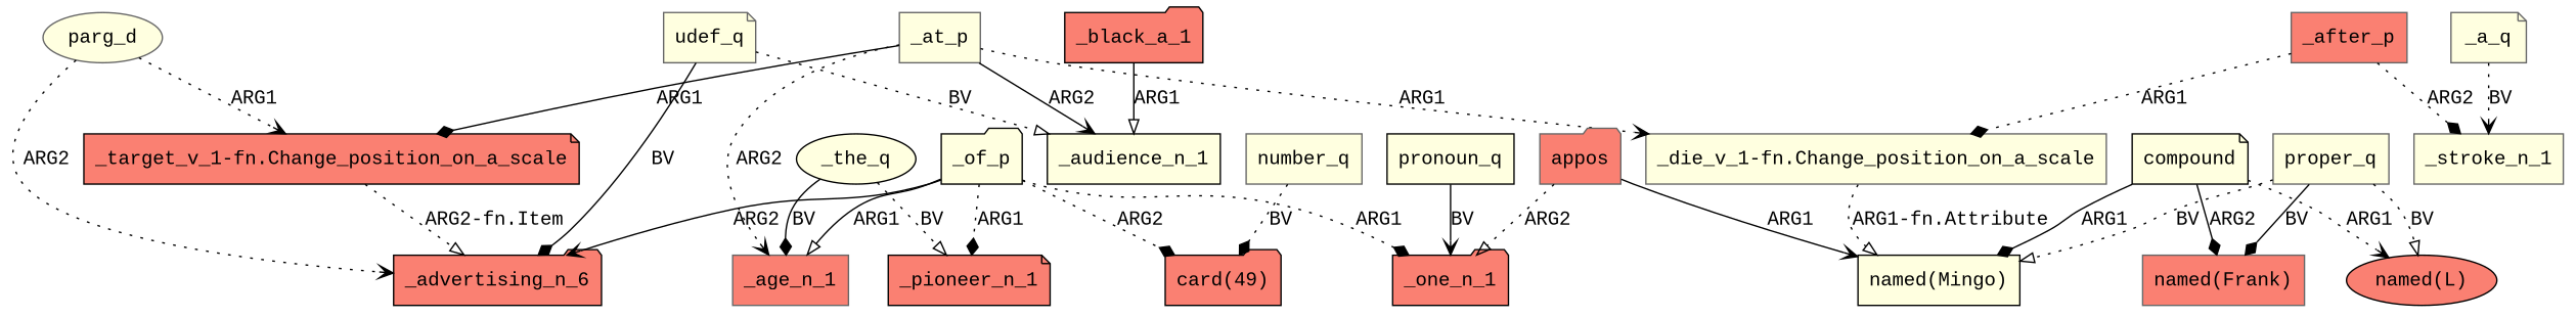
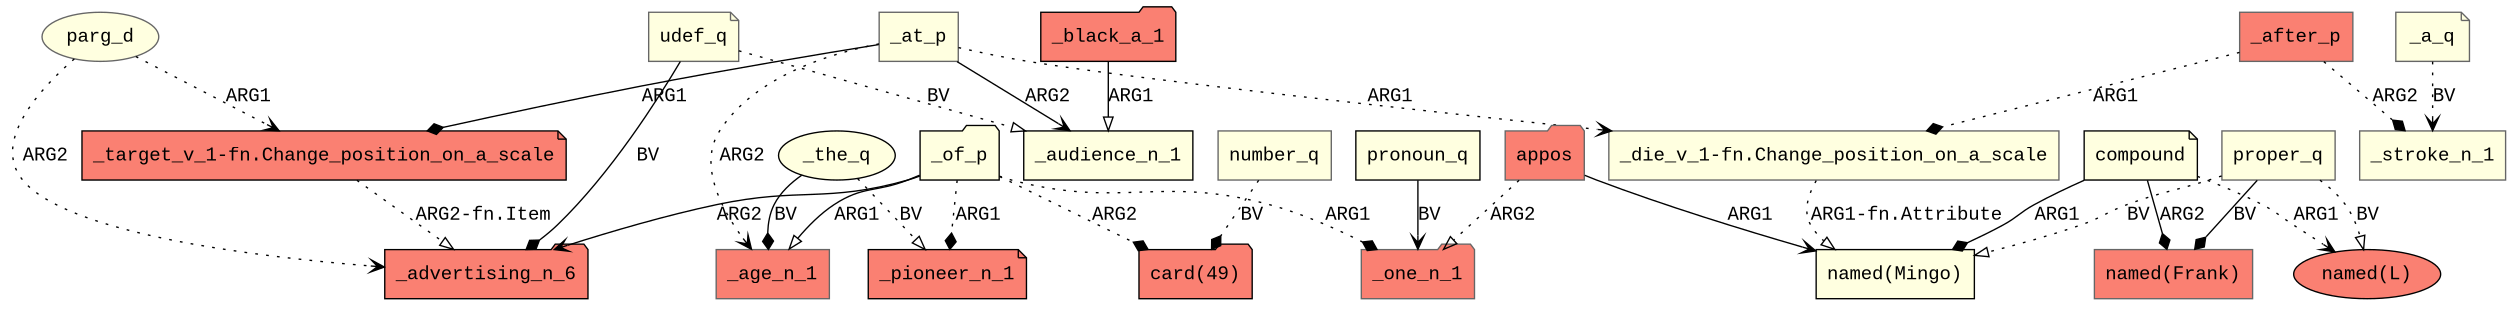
  digraph {
    fontname="Liberation Mono"
    node [color=gray40 fillcolor=lightyellow fontname="Liberation Mono" shape=box style=filled]
    edge [arrowhead=diamond fontname="Liberation Mono" style=dotted]
    _age_n_1 [fillcolor=salmon]
    _at_p
    "_die_v_1-fn.Change_position_on_a_scale"
    _audience_n_1 [color=black]
    "_target_v_1-fn.Change_position_on_a_scale" [color=black fillcolor=salmon shape=note]
    "named(Mingo)" [color=black]
    n7 [color=black fillcolor=salmon label=_advertising_n_6 shape=folder]
    _after_p [fillcolor=salmon]
    _stroke_n_1
    appos [fillcolor=salmon shape=folder]
-   _one_n_1 [color=black fillcolor=salmon shape=folder]
+   _one_n_1 [fillcolor=salmon shape=folder]
    compound [color=black shape=note]
    "named(Frank)" [fillcolor=salmon]
    "named(L)" [color=black fillcolor=salmon shape=ellipse]
    _of_p [color=black shape=folder]
    _pioneer_n_1 [color=black fillcolor=salmon shape=note]
    "card(49)" [color=black fillcolor=salmon shape=folder]
    udef_q [shape=note]
    _the_q [color=black shape=ellipse]
    pronoun_q [color=black]
    _black_a_1 [color=black fillcolor=salmon shape=folder]
    proper_q
    parg_d [shape=ellipse]
    number_q
    _a_q [shape=note]
    _at_p -> _age_n_1 [arrowhead=vee label=ARG2]
    _at_p -> "_die_v_1-fn.Change_position_on_a_scale" [arrowhead=vee label=ARG1]
    _at_p -> _audience_n_1 [arrowhead=vee label=ARG2 style=solid]
    _at_p -> "_target_v_1-fn.Change_position_on_a_scale" [label=ARG1 style=solid]
    "_die_v_1-fn.Change_position_on_a_scale" -> "named(Mingo)" [arrowhead=onormal label="ARG1-fn.Attribute"]
    "_target_v_1-fn.Change_position_on_a_scale" -> n7 [arrowhead=onormal label="ARG2-fn.Item"]
    _after_p -> "_die_v_1-fn.Change_position_on_a_scale" [label=ARG1]
    _after_p -> _stroke_n_1 [label=ARG2]
    appos -> "named(Mingo)" [arrowhead=vee label=ARG1 style=solid]
    appos -> _one_n_1 [arrowhead=onormal label=ARG2]
    compound -> "named(Mingo)" [label=ARG1 style=solid]
    compound -> "named(Frank)" [label=ARG2 style=solid]
    compound -> "named(L)" [arrowhead=vee label=ARG1]
    _of_p -> _age_n_1 [arrowhead=onormal label=ARG1 style=solid]
    _of_p -> n7 [arrowhead=vee label=ARG2 style=solid]
    _of_p -> _one_n_1 [label=ARG1]
    _of_p -> _pioneer_n_1 [label=ARG1]
    _of_p -> "card(49)" [label=ARG2]
    udef_q -> _audience_n_1 [arrowhead=onormal label=BV]
    udef_q -> n7 [label=BV style=solid]
    _the_q -> _age_n_1 [label=BV style=solid]
    _the_q -> _pioneer_n_1 [arrowhead=onormal label=BV]
    pronoun_q -> _one_n_1 [arrowhead=vee label=BV style=solid]
    _black_a_1 -> _audience_n_1 [arrowhead=onormal label=ARG1 style=solid]
    proper_q -> "named(Mingo)" [arrowhead=onormal label=BV]
    proper_q -> "named(Frank)" [label=BV style=solid]
    proper_q -> "named(L)" [arrowhead=onormal label=BV]
    parg_d -> "_target_v_1-fn.Change_position_on_a_scale" [arrowhead=vee label=ARG1]
    parg_d -> n7 [arrowhead=vee label=ARG2]
    number_q -> "card(49)" [label=BV]
    _a_q -> _stroke_n_1 [arrowhead=vee label=BV]
  }
